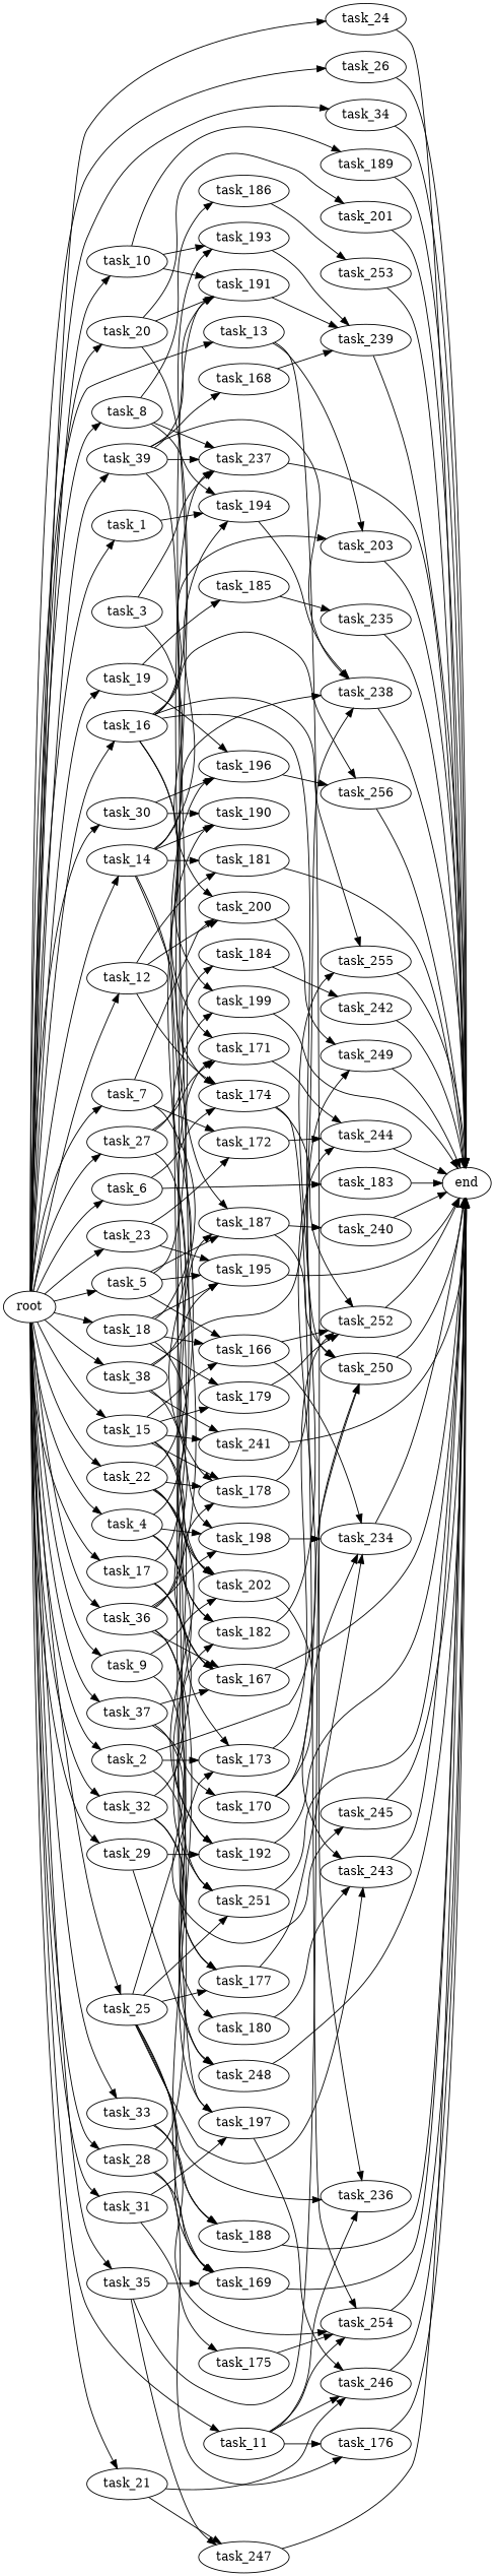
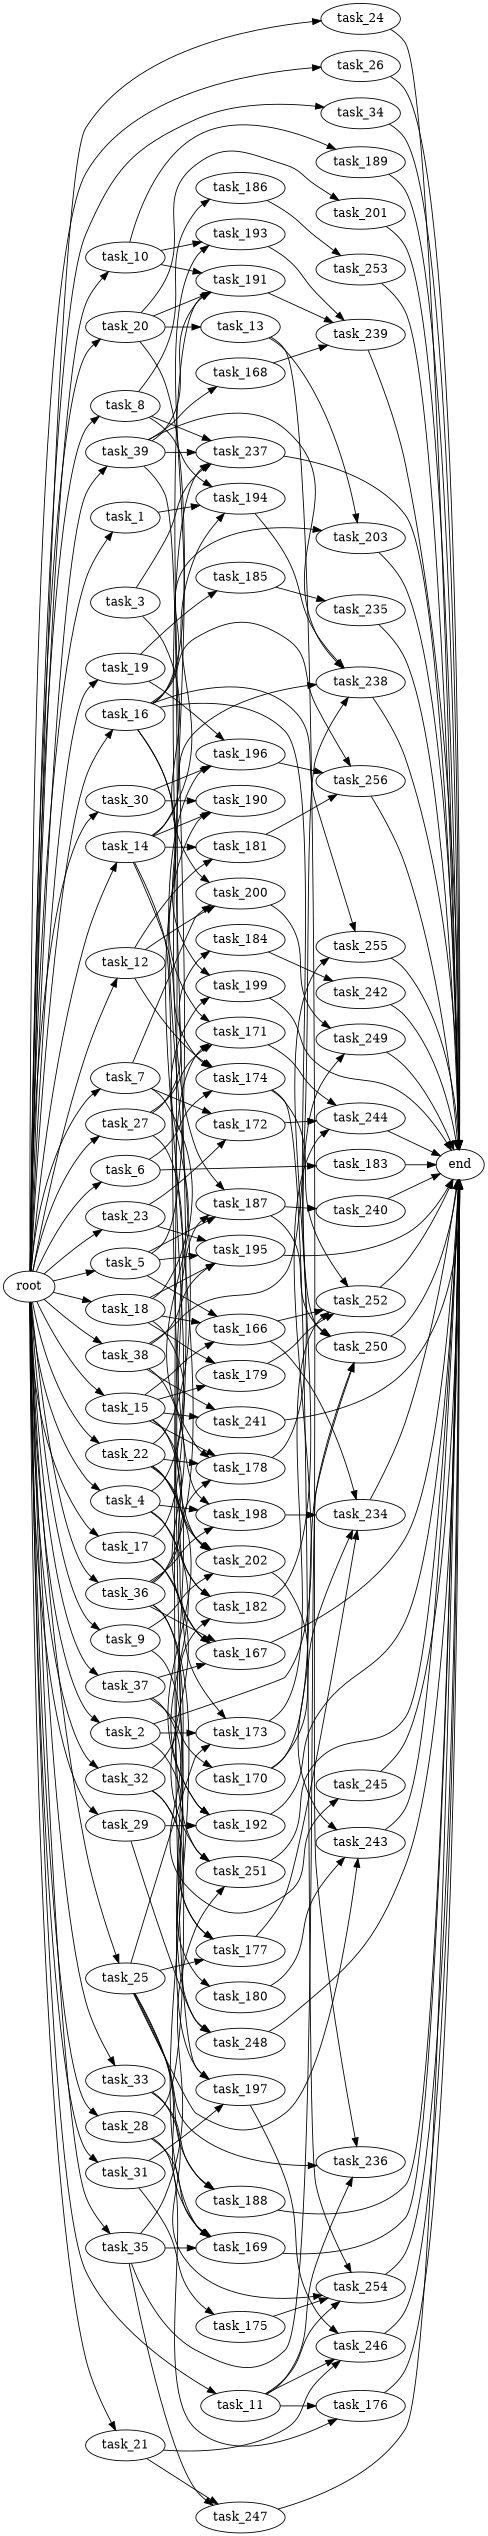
  digraph {
    rankdir=LR
    root
    task_1
    task_2
    task_4
    task_5
    task_6
    task_7
    task_8
    task_9
    task_10
    task_11
    task_12
    task_13
    task_14
    task_15
    task_16
    task_17
    task_18
    task_19
    task_20
    task_21
    task_22
    task_23
    task_24
    task_25
    task_26
    task_27
    task_28
    task_29
    task_30
    task_31
    task_32
    task_33
    task_34
    task_35
    task_36
    task_37
    task_38
    task_39
    task_194
    task_173
    task_177
    task_244
    task_3
    task_200
    task_237
    task_167
    task_171
    task_192
    task_198
    task_166
    task_187
    task_191
    task_195
    task_174
    task_183
    task_172
    task_178
    task_186
    task_197
    task_202
    task_189
    task_193
    task_176
    task_236
    task_246
    task_254
    task_181
    task_203
    task_190
    task_238
    task_179
    task_182
    task_241
    task_251
    task_199
    task_250
    task_255
    task_256
    task_185
    task_196
    task_201
    task_247
    end
    task_169
    task_188
    task_243
    task_184
    task_248
    task_175
    task_180
    task_170
    task_245
    task_168
    task_252
    task_234
    task_249
    task_240
    task_239
    task_253
    task_235
    task_242
    root -> task_1
    root -> task_2
    root -> task_4
    root -> task_5
    root -> task_6
    root -> task_7
    root -> task_8
    root -> task_9
    root -> task_10
    root -> task_11
    root -> task_12
-   root -> task_13
+   task_20 -> task_13
    root -> task_14
    root -> task_15
    root -> task_16
    root -> task_17
    root -> task_18
    root -> task_19
    root -> task_20
    root -> task_21
    root -> task_22
    root -> task_23
    root -> task_24
    root -> task_25
    root -> task_26
    root -> task_27
    root -> task_28
    root -> task_29
    root -> task_30
    root -> task_31
    root -> task_32
    root -> task_33
    root -> task_34
    root -> task_35
    root -> task_36
    root -> task_37
    root -> task_38
    root -> task_39
    task_1 -> task_194
    task_2 -> task_173
    task_2 -> task_177
    task_2 -> task_244
    task_4 -> task_167
    task_4 -> task_171
    task_4 -> task_192
    task_4 -> task_198
    task_5 -> task_166
    task_5 -> task_187
    task_5 -> task_191
    task_5 -> task_195
    task_6 -> task_174
    task_6 -> task_183
    task_7 -> task_200
    task_7 -> task_172
    task_7 -> task_178
    task_8 -> task_194
    task_8 -> task_237
    task_8 -> task_186
    task_9 -> task_197
    task_9 -> task_202
    task_10 -> task_191
    task_10 -> task_189
    task_10 -> task_193
    task_11 -> task_176
    task_11 -> task_236
    task_11 -> task_246
    task_11 -> task_254
    task_12 -> task_200
    task_12 -> task_174
    task_12 -> task_181
    task_13 -> task_236
    task_13 -> task_203
    task_14 -> task_194
    task_14 -> task_198
    task_14 -> task_174
    task_14 -> task_181
    task_14 -> task_190
    task_14 -> task_238
    task_15 -> task_166
    task_15 -> task_178
    task_15 -> task_179
    task_15 -> task_182
    task_15 -> task_241
    task_15 -> task_251
    task_16 -> task_171
    task_16 -> task_193
    task_16 -> task_203
    task_16 -> task_199
    task_16 -> task_250
    task_16 -> task_255
    task_16 -> task_256
    task_17 -> task_173
    task_17 -> task_237
    task_17 -> task_251
    task_18 -> task_166
    task_18 -> task_195
    task_18 -> task_202
    task_18 -> task_179
    task_18 -> task_199
    task_19 -> task_185
    task_19 -> task_196
    task_20 -> task_187
    task_20 -> task_191
    task_20 -> task_201
    task_21 -> task_246
    task_21 -> task_247
    task_22 -> task_192
    task_22 -> task_178
    task_22 -> task_202
    task_22 -> task_182
    task_22 -> task_196
    task_23 -> task_195
    task_23 -> task_172
    task_24 -> end
    task_25 -> task_173
    task_25 -> task_177
    task_25 -> task_236
    task_25 -> task_169
    task_25 -> task_188
    task_25 -> task_243
    task_26 -> end
    task_27 -> task_171
    task_27 -> task_202
    task_27 -> task_184
    task_28 -> task_187
    task_28 -> task_176
    task_28 -> task_169
    task_29 -> task_192
    task_29 -> task_248
    task_30 -> task_190
    task_30 -> task_196
    task_31 -> task_197
    task_31 -> task_175
    task_32 -> task_177
    task_32 -> task_182
    task_32 -> task_180
    task_33 -> task_254
    task_33 -> task_188
    task_34 -> end
-   task_25 -> task_251
+   task_35 -> task_251
    task_35 -> task_250
    task_35 -> task_247
    task_35 -> task_169
    task_36 -> task_167
    task_36 -> task_198
    task_36 -> task_178
    task_36 -> task_190
    task_36 -> task_169
    task_36 -> task_248
    task_37 -> task_167
    task_37 -> task_170
    task_37 -> task_245
    task_38 -> task_167
    task_38 -> task_195
    task_38 -> task_238
    task_38 -> task_241
    task_39 -> task_237
    task_39 -> task_191
    task_39 -> task_197
    task_39 -> task_238
    task_39 -> task_168
    task_194 -> task_238
    task_173 -> task_252
    task_177 -> task_234
    task_244 -> end
    task_3 -> task_200
    task_3 -> task_237
    task_200 -> task_249
    task_237 -> end
    task_167 -> end
    task_171 -> task_244
    task_192 -> end
    task_198 -> task_234
    task_166 -> task_252
    task_166 -> task_234
    task_187 -> task_250
    task_187 -> task_240
    task_191 -> task_239
    task_195 -> end
    task_174 -> task_254
    task_174 -> task_252
    task_183 -> end
    task_172 -> task_244
    task_178 -> task_255
    task_186 -> task_253
    task_197 -> task_246
    task_202 -> task_243
    task_189 -> end
    task_193 -> task_239
    task_176 -> end
    task_246 -> end
    task_254 -> end
-   task_181 -> end
+   task_181 -> task_256
    task_203 -> end
    task_238 -> end
    task_179 -> task_252
    task_182 -> task_249
    task_241 -> end
    task_251 -> end
    task_199 -> end
    task_250 -> end
    task_255 -> end
    task_256 -> end
    task_185 -> task_235
    task_196 -> task_256
    task_201 -> end
    task_247 -> end
    task_169 -> end
    task_188 -> end
    task_243 -> end
    task_184 -> task_242
    task_248 -> end
    task_175 -> task_254
    task_180 -> task_243
    task_170 -> task_250
    task_170 -> task_234
    task_245 -> end
    task_168 -> task_239
    task_252 -> end
    task_234 -> end
    task_249 -> end
    task_240 -> end
    task_239 -> end
    task_253 -> end
    task_235 -> end
    task_242 -> end
  }
